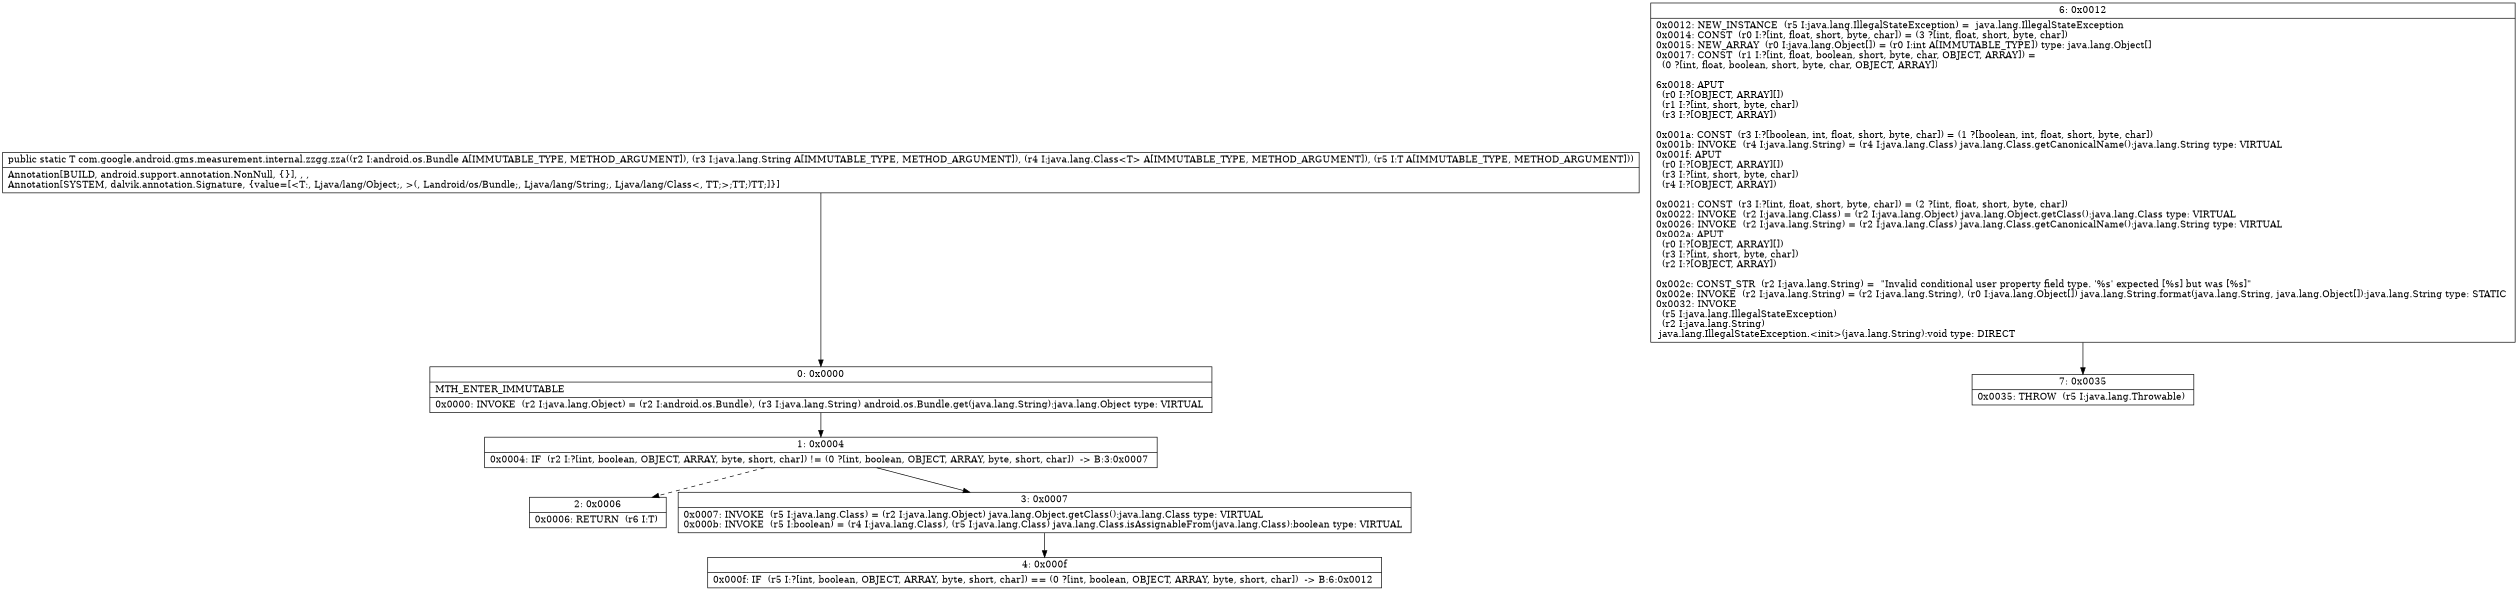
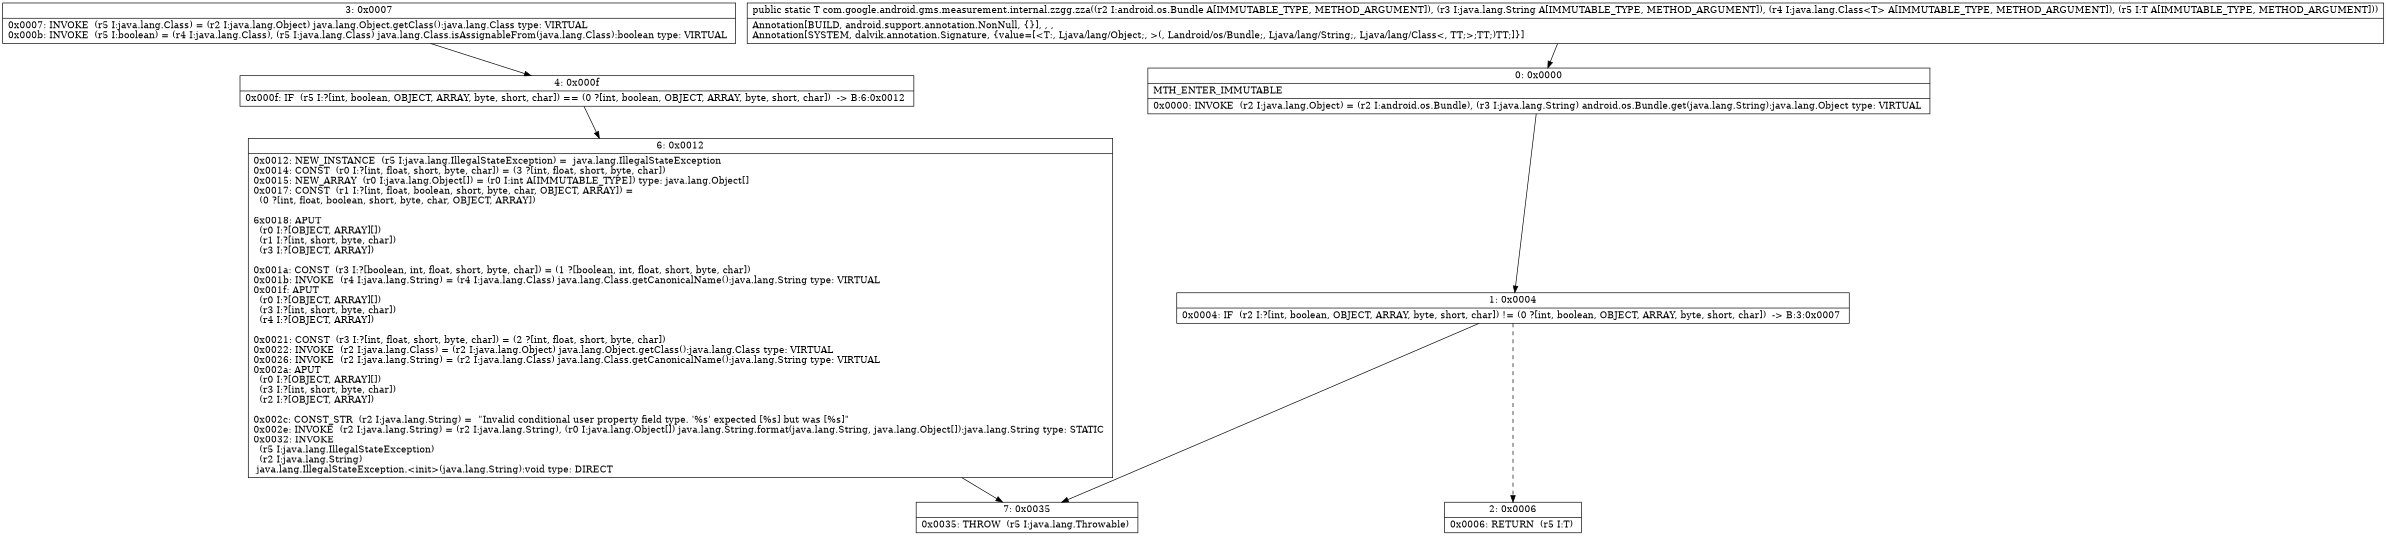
  digraph {
    node [shape=record]
    n1 [label="{0\:\ 0x0000|MTH_ENTER_IMMUTABLE\l|0x0000: INVOKE  (r2 I:java.lang.Object) = (r2 I:android.os.Bundle), (r3 I:java.lang.String) android.os.Bundle.get(java.lang.String):java.lang.Object type: VIRTUAL \l}"]
    n2 [label="{1\:\ 0x0004|0x0004: IF  (r2 I:?[int, boolean, OBJECT, ARRAY, byte, short, char]) != (0 ?[int, boolean, OBJECT, ARRAY, byte, short, char])  \-\> B:3:0x0007 \l}"]
-   n3 [label="{2\:\ 0x0006|0x0006: RETURN  (r6 I:T) \l}"]
+   n3 [label="{2\:\ 0x0006|0x0006: RETURN  (r5 I:T) \l}"]
    n4 [label="{3\:\ 0x0007|0x0007: INVOKE  (r5 I:java.lang.Class) = (r2 I:java.lang.Object) java.lang.Object.getClass():java.lang.Class type: VIRTUAL \l0x000b: INVOKE  (r5 I:boolean) = (r4 I:java.lang.Class), (r5 I:java.lang.Class) java.lang.Class.isAssignableFrom(java.lang.Class):boolean type: VIRTUAL \l}"]
    n5 [label="{4\:\ 0x000f|0x000f: IF  (r5 I:?[int, boolean, OBJECT, ARRAY, byte, short, char]) == (0 ?[int, boolean, OBJECT, ARRAY, byte, short, char])  \-\> B:6:0x0012 \l}"]
    n6 [label="{6\:\ 0x0012|0x0012: NEW_INSTANCE  (r5 I:java.lang.IllegalStateException) =  java.lang.IllegalStateException \l0x0014: CONST  (r0 I:?[int, float, short, byte, char]) = (3 ?[int, float, short, byte, char]) \l0x0015: NEW_ARRAY  (r0 I:java.lang.Object[]) = (r0 I:int A[IMMUTABLE_TYPE]) type: java.lang.Object[] \l0x0017: CONST  (r1 I:?[int, float, boolean, short, byte, char, OBJECT, ARRAY]) = \l  (0 ?[int, float, boolean, short, byte, char, OBJECT, ARRAY])\l \l6x0018: APUT  \l  (r0 I:?[OBJECT, ARRAY][])\l  (r1 I:?[int, short, byte, char])\l  (r3 I:?[OBJECT, ARRAY])\l \l0x001a: CONST  (r3 I:?[boolean, int, float, short, byte, char]) = (1 ?[boolean, int, float, short, byte, char]) \l0x001b: INVOKE  (r4 I:java.lang.String) = (r4 I:java.lang.Class) java.lang.Class.getCanonicalName():java.lang.String type: VIRTUAL \l0x001f: APUT  \l  (r0 I:?[OBJECT, ARRAY][])\l  (r3 I:?[int, short, byte, char])\l  (r4 I:?[OBJECT, ARRAY])\l \l0x0021: CONST  (r3 I:?[int, float, short, byte, char]) = (2 ?[int, float, short, byte, char]) \l0x0022: INVOKE  (r2 I:java.lang.Class) = (r2 I:java.lang.Object) java.lang.Object.getClass():java.lang.Class type: VIRTUAL \l0x0026: INVOKE  (r2 I:java.lang.String) = (r2 I:java.lang.Class) java.lang.Class.getCanonicalName():java.lang.String type: VIRTUAL \l0x002a: APUT  \l  (r0 I:?[OBJECT, ARRAY][])\l  (r3 I:?[int, short, byte, char])\l  (r2 I:?[OBJECT, ARRAY])\l \l0x002c: CONST_STR  (r2 I:java.lang.String) =  \"Invalid conditional user property field type. '%s' expected [%s] but was [%s]\" \l0x002e: INVOKE  (r2 I:java.lang.String) = (r2 I:java.lang.String), (r0 I:java.lang.Object[]) java.lang.String.format(java.lang.String, java.lang.Object[]):java.lang.String type: STATIC \l0x0032: INVOKE  \l  (r5 I:java.lang.IllegalStateException)\l  (r2 I:java.lang.String)\l java.lang.IllegalStateException.\<init\>(java.lang.String):void type: DIRECT \l}"]
    n7 [label="{7\:\ 0x0035|0x0035: THROW  (r5 I:java.lang.Throwable) \l}"]
    n8 [label="{public static T com.google.android.gms.measurement.internal.zzgg.zza((r2 I:android.os.Bundle A[IMMUTABLE_TYPE, METHOD_ARGUMENT]), (r3 I:java.lang.String A[IMMUTABLE_TYPE, METHOD_ARGUMENT]), (r4 I:java.lang.Class\<T\> A[IMMUTABLE_TYPE, METHOD_ARGUMENT]), (r5 I:T A[IMMUTABLE_TYPE, METHOD_ARGUMENT]))  | Annotation[BUILD, android.support.annotation.NonNull, \{\}], , , \lAnnotation[SYSTEM, dalvik.annotation.Signature, \{value=[\<T:, Ljava\/lang\/Object;, \>(, Landroid\/os\/Bundle;, Ljava\/lang\/String;, Ljava\/lang\/Class\<, TT;\>;TT;)TT;]\}]\l}"]
    n1 -> n2
    n2 -> n3 [style=dashed]
-   n2 -> n4
+   n2 -> n7
    n4 -> n5
+   n5 -> n6
    n6 -> n7
    n8 -> n1
  }
